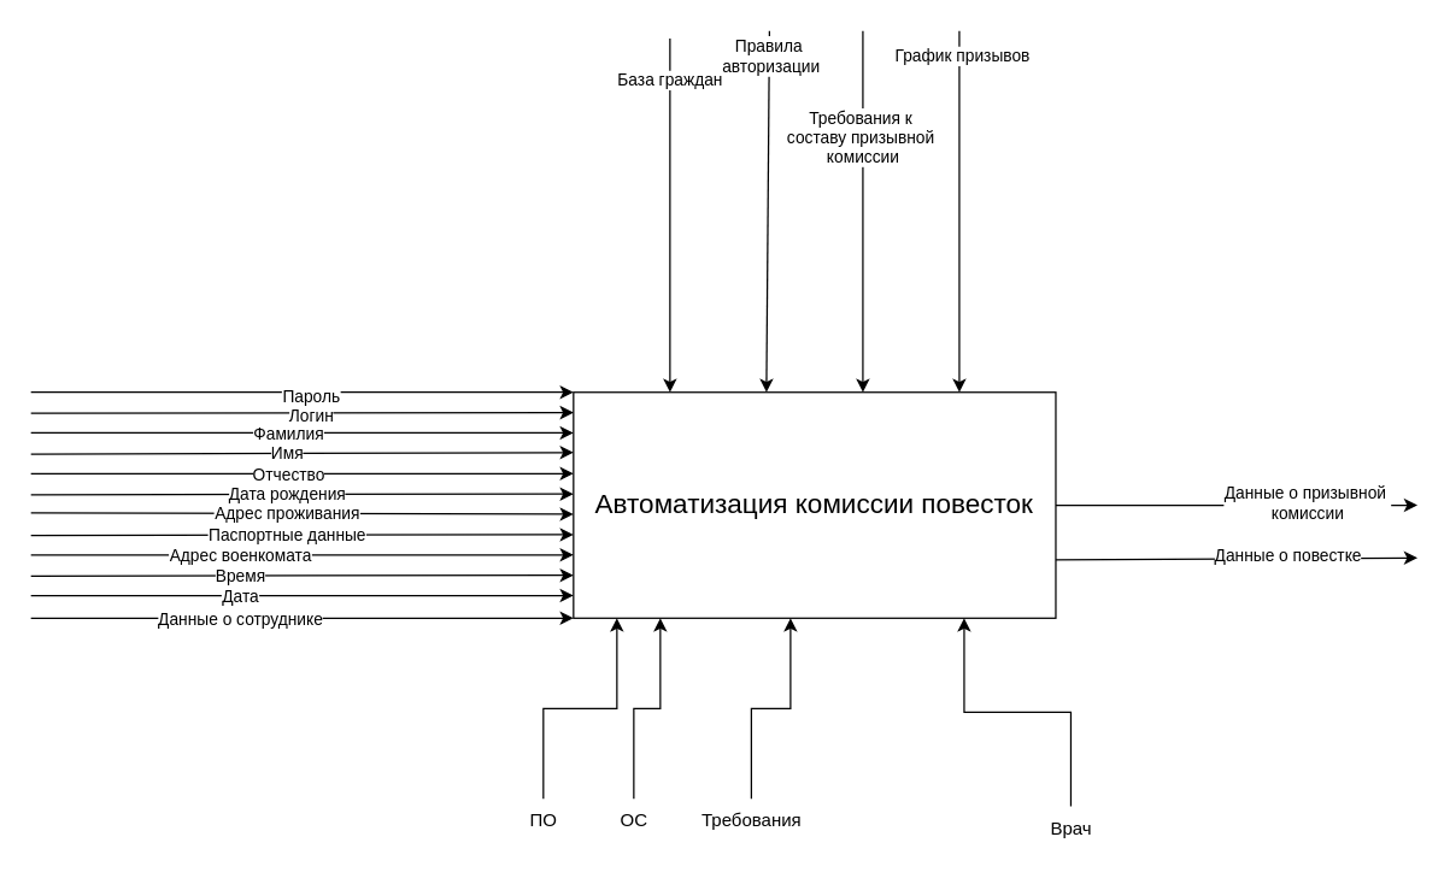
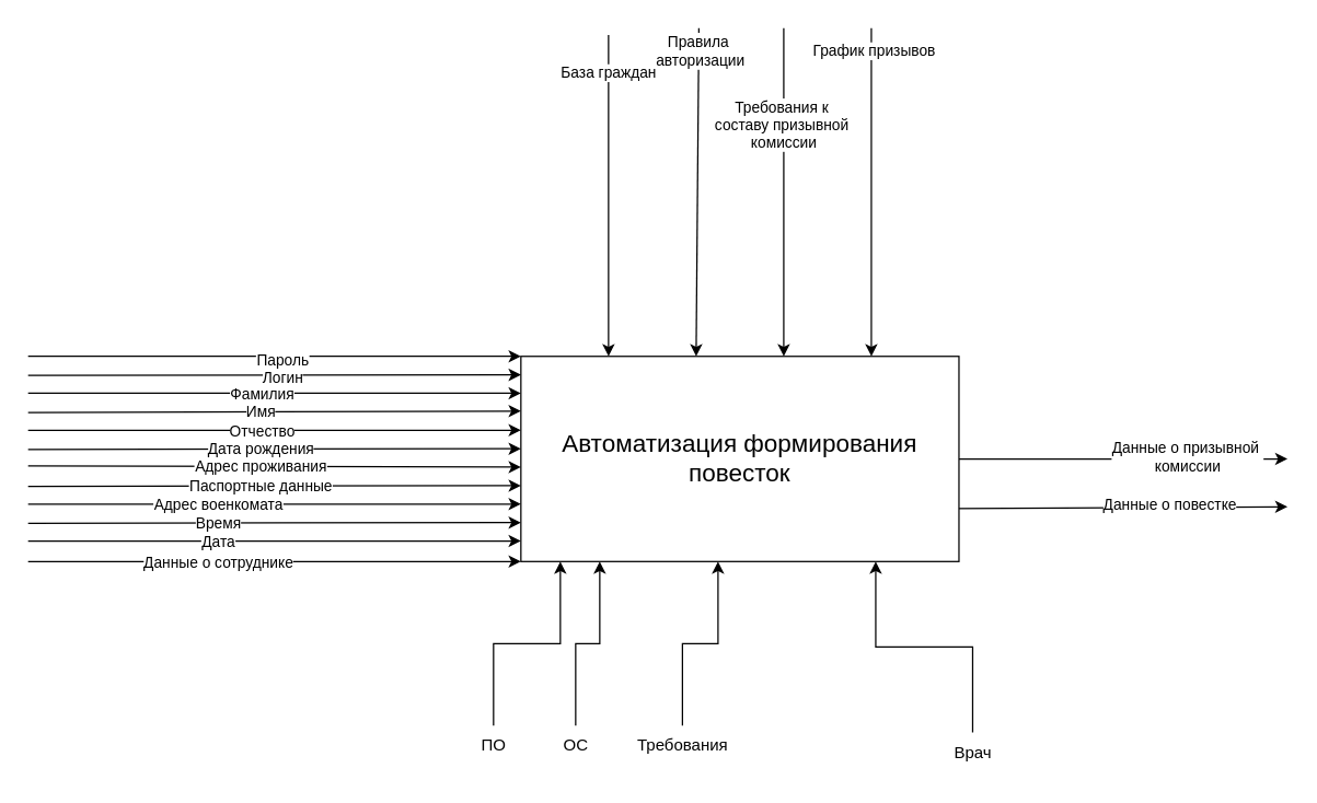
  <mxCell id="0" />
  <mxCell id="1" parent="0" />
  <mxCell id="2" style="rounded=0;orthogonalLoop=1;jettySize=auto;html=1;exitX=0.991;exitY=0.742;exitDx=0;exitDy=0;exitPerimeter=0;" parent="1" source="6" edge="1"><mxGeometry relative="1" as="geometry"><mxPoint x="940" y="370" as="targetPoint" /></mxGeometry></mxCell>
  <mxCell id="3" value="Данные о повестке" style="edgeLabel;html=1;align=center;verticalAlign=middle;resizable=0;points=[];" parent="2" vertex="1" connectable="0"><mxGeometry x="0.281" y="2" relative="1" as="geometry"><mxPoint as="offset" /></mxGeometry></mxCell>
  <mxCell id="4" style="edgeStyle=orthogonalEdgeStyle;rounded=0;orthogonalLoop=1;jettySize=auto;html=1;" parent="1" source="6" edge="1"><mxGeometry relative="1" as="geometry"><mxPoint x="940" y="335" as="targetPoint" /></mxGeometry></mxCell>
  <mxCell id="5" value="Данные о призывной&amp;nbsp;&lt;div&gt;комиссии&lt;/div&gt;" style="edgeLabel;html=1;align=center;verticalAlign=middle;resizable=0;points=[];" parent="4" vertex="1" connectable="0"><mxGeometry x="0.389" y="2" relative="1" as="geometry"><mxPoint as="offset" /></mxGeometry></mxCell>
- <mxCell id="6" value="Автоматизация комиссии повесток" style="rounded=0;whiteSpace=wrap;html=1;fontSize=18;points=[[0,0,0,0,0],[0,0.09,0,0,0],[0,0.18,0,0,0],[0,0.27,0,0,0],[0,0.36,0,0,0],[0,0.45,0,0,0],[0,0.54,0,0,0],[0,0.63,0,0,0],[0,0.72,0,0,0],[0,0.81,0,0,0],[0,0.9,0,0,0],[0,1,0,0,0],[0.09,1,0,0,0],[0.18,1,0,0,0],[0.2,0,0,0,0],[0.27,1,0,0,0],[0.36,1,0,0,0],[0.4,0,0,0,0],[0.45,1,0,0,0],[0.54,1,0,0,0],[0.6,0,0,0,0],[0.63,1,0,0,0],[0.72,1,0,0,0],[0.8,0,0,0,0],[0.81,1,0,0,0],[0.9,1,0,0,0],[1,0,0,0,0],[1,0.25,0,0,0],[1,0.5,0,0,0],[1,0.75,0,0,0],[1,1,0,0,0]];" parent="1" vertex="1"><mxGeometry x="380" y="260" width="320" height="150" as="geometry" /></mxCell>
+ <mxCell id="6" value="Автоматизация формирования повесток" style="rounded=0;whiteSpace=wrap;html=1;fontSize=18;points=[[0,0,0,0,0],[0,0.09,0,0,0],[0,0.18,0,0,0],[0,0.27,0,0,0],[0,0.36,0,0,0],[0,0.45,0,0,0],[0,0.54,0,0,0],[0,0.63,0,0,0],[0,0.72,0,0,0],[0,0.81,0,0,0],[0,0.9,0,0,0],[0,1,0,0,0],[0.09,1,0,0,0],[0.18,1,0,0,0],[0.2,0,0,0,0],[0.27,1,0,0,0],[0.36,1,0,0,0],[0.4,0,0,0,0],[0.45,1,0,0,0],[0.54,1,0,0,0],[0.6,0,0,0,0],[0.63,1,0,0,0],[0.72,1,0,0,0],[0.8,0,0,0,0],[0.81,1,0,0,0],[0.9,1,0,0,0],[1,0,0,0,0],[1,0.25,0,0,0],[1,0.5,0,0,0],[1,0.75,0,0,0],[1,1,0,0,0]];" parent="1" vertex="1"><mxGeometry x="380" y="260" width="320" height="150" as="geometry" /></mxCell>
  <mxCell id="7" value="" style="endArrow=classic;html=1;rounded=0;entryX=0;entryY=0.18;entryDx=0;entryDy=0;entryPerimeter=0;" parent="1" target="6" edge="1"><mxGeometry width="50" height="50" relative="1" as="geometry"><mxPoint x="20" y="287" as="sourcePoint" /><mxPoint x="769" y="463" as="targetPoint" /></mxGeometry></mxCell>
  <mxCell id="8" value="Фамилия" style="edgeLabel;html=1;align=center;verticalAlign=middle;resizable=0;points=[];container=0;" parent="7" vertex="1" connectable="0"><mxGeometry relative="1" as="geometry"><mxPoint x="-10" as="offset" /></mxGeometry></mxCell>
  <mxCell id="9" value="" style="endArrow=classic;html=1;rounded=0;" parent="1" edge="1"><mxGeometry width="50" height="50" relative="1" as="geometry"><mxPoint x="20" y="301" as="sourcePoint" /><mxPoint x="380" y="300" as="targetPoint" /></mxGeometry></mxCell>
  <mxCell id="10" value="Имя" style="edgeLabel;html=1;align=center;verticalAlign=middle;resizable=0;points=[];container=0;" parent="9" vertex="1" connectable="0"><mxGeometry relative="1" as="geometry"><mxPoint x="-10" as="offset" /></mxGeometry></mxCell>
  <mxCell id="11" value="" style="endArrow=classic;html=1;rounded=0;entryX=0;entryY=0.36;entryDx=0;entryDy=0;entryPerimeter=0;" parent="1" target="6" edge="1"><mxGeometry width="50" height="50" relative="1" as="geometry"><mxPoint x="20" y="314" as="sourcePoint" /><mxPoint x="576.087" y="494" as="targetPoint" /></mxGeometry></mxCell>
  <mxCell id="12" value="Отчество" style="edgeLabel;html=1;align=center;verticalAlign=middle;resizable=0;points=[];container=0;" parent="11" vertex="1" connectable="0"><mxGeometry relative="1" as="geometry"><mxPoint x="-10" as="offset" /></mxGeometry></mxCell>
  <mxCell id="13" value="" style="endArrow=classic;html=1;rounded=0;entryX=0;entryY=0.45;entryDx=0;entryDy=0;entryPerimeter=0;" parent="1" target="6" edge="1"><mxGeometry width="50" height="50" relative="1" as="geometry"><mxPoint x="20" y="328" as="sourcePoint" /><mxPoint x="767.983" y="494.32" as="targetPoint" /></mxGeometry></mxCell>
  <mxCell id="14" value="Дата рождения" style="edgeLabel;html=1;align=center;verticalAlign=middle;resizable=0;points=[];container=0;" parent="13" vertex="1" connectable="0"><mxGeometry relative="1" as="geometry"><mxPoint x="-10" as="offset" /></mxGeometry></mxCell>
  <mxCell id="15" value="" style="endArrow=classic;html=1;rounded=0;entryX=0;entryY=0.54;entryDx=0;entryDy=0;entryPerimeter=0;" parent="1" target="6" edge="1"><mxGeometry width="50" height="50" relative="1" as="geometry"><mxPoint x="20" y="340" as="sourcePoint" /><mxPoint x="769.235" y="506.32" as="targetPoint" /></mxGeometry></mxCell>
  <mxCell id="16" value="Адрес проживания" style="edgeLabel;html=1;align=center;verticalAlign=middle;resizable=0;points=[];container=0;" parent="15" vertex="1" connectable="0"><mxGeometry relative="1" as="geometry"><mxPoint x="-10" as="offset" /></mxGeometry></mxCell>
  <mxCell id="17" value="" style="endArrow=classic;html=1;rounded=0;entryX=0;entryY=0.63;entryDx=0;entryDy=0;entryPerimeter=0;" parent="1" target="6" edge="1"><mxGeometry width="50" height="50" relative="1" as="geometry"><mxPoint x="20" y="355" as="sourcePoint" /><mxPoint x="337.983" y="400" as="targetPoint" /></mxGeometry></mxCell>
  <mxCell id="18" value="Паспортные данные" style="edgeLabel;html=1;align=center;verticalAlign=middle;resizable=0;points=[];container=0;" parent="17" vertex="1" connectable="0"><mxGeometry relative="1" as="geometry"><mxPoint x="-10" as="offset" /></mxGeometry></mxCell>
  <mxCell id="19" value="" style="endArrow=classic;html=1;rounded=0;entryX=0;entryY=0.09;entryDx=0;entryDy=0;entryPerimeter=0;" parent="1" target="6" edge="1"><mxGeometry width="50" height="50" relative="1" as="geometry"><mxPoint x="20" y="274" as="sourcePoint" /><mxPoint x="30" y="205" as="targetPoint" /></mxGeometry></mxCell>
  <mxCell id="20" value="Логин" style="edgeLabel;html=1;align=center;verticalAlign=middle;resizable=0;points=[];" parent="19" vertex="1" connectable="0"><mxGeometry x="0.044" y="-2" relative="1" as="geometry"><mxPoint x="-3" as="offset" /></mxGeometry></mxCell>
  <mxCell id="21" value="" style="endArrow=classic;html=1;rounded=0;entryX=0;entryY=0;entryDx=0;entryDy=0;entryPerimeter=0;" parent="1" target="6" edge="1"><mxGeometry width="50" height="50" relative="1" as="geometry"><mxPoint x="20" y="260" as="sourcePoint" /><mxPoint x="170" y="290" as="targetPoint" /></mxGeometry></mxCell>
  <mxCell id="22" value="Пароль" style="edgeLabel;html=1;align=center;verticalAlign=middle;resizable=0;points=[];" parent="21" vertex="1" connectable="0"><mxGeometry x="0.044" y="-2" relative="1" as="geometry"><mxPoint x="-3" as="offset" /></mxGeometry></mxCell>
  <mxCell id="23" value="" style="endArrow=classic;html=1;rounded=0;entryX=0;entryY=0.72;entryDx=0;entryDy=0;entryPerimeter=0;" parent="1" target="6" edge="1"><mxGeometry width="50" height="50" relative="1" as="geometry"><mxPoint x="20" y="368" as="sourcePoint" /><mxPoint x="755" y="563" as="targetPoint" /></mxGeometry></mxCell>
  <mxCell id="24" value="Адрес военкомата" style="edgeLabel;html=1;align=center;verticalAlign=middle;resizable=0;points=[];" parent="23" vertex="1" connectable="0"><mxGeometry x="0.044" y="-2" relative="1" as="geometry"><mxPoint x="-50" y="-2" as="offset" /></mxGeometry></mxCell>
  <mxCell id="25" value="" style="endArrow=classic;html=1;rounded=0;entryX=0;entryY=0.81;entryDx=0;entryDy=0;entryPerimeter=0;" parent="1" target="6" edge="1"><mxGeometry width="50" height="50" relative="1" as="geometry"><mxPoint x="20" y="382" as="sourcePoint" /><mxPoint x="755" y="583" as="targetPoint" /></mxGeometry></mxCell>
  <mxCell id="26" value="Время" style="edgeLabel;html=1;align=center;verticalAlign=middle;resizable=0;points=[];" parent="25" vertex="1" connectable="0"><mxGeometry x="0.044" y="-2" relative="1" as="geometry"><mxPoint x="-50" y="-2" as="offset" /></mxGeometry></mxCell>
  <mxCell id="27" value="" style="endArrow=classic;html=1;rounded=0;entryX=0;entryY=0.9;entryDx=0;entryDy=0;entryPerimeter=0;" parent="1" target="6" edge="1"><mxGeometry width="50" height="50" relative="1" as="geometry"><mxPoint x="20" y="395" as="sourcePoint" /><mxPoint x="755" y="603" as="targetPoint" /></mxGeometry></mxCell>
  <mxCell id="28" value="Дата" style="edgeLabel;html=1;align=center;verticalAlign=middle;resizable=0;points=[];" parent="27" vertex="1" connectable="0"><mxGeometry x="0.044" y="-2" relative="1" as="geometry"><mxPoint x="-50" y="-2" as="offset" /></mxGeometry></mxCell>
  <mxCell id="29" value="" style="endArrow=classic;html=1;rounded=0;entryX=0.8;entryY=0;entryDx=0;entryDy=0;entryPerimeter=0;jumpStyle=arc;" parent="1" target="6" edge="1"><mxGeometry width="50" height="50" relative="1" as="geometry"><mxPoint x="636" y="20" as="sourcePoint" /><mxPoint x="680" y="470" as="targetPoint" /></mxGeometry></mxCell>
  <mxCell id="30" value="График призывов" style="edgeLabel;html=1;align=center;verticalAlign=middle;resizable=0;points=[];" parent="29" vertex="1" connectable="0"><mxGeometry x="-0.869" y="1" relative="1" as="geometry"><mxPoint as="offset" /></mxGeometry></mxCell>
  <mxCell id="31" value="" style="endArrow=classic;html=1;rounded=0;entryX=0.4;entryY=0;entryDx=0;entryDy=0;entryPerimeter=0;jumpStyle=arc;" parent="1" target="6" edge="1"><mxGeometry width="50" height="50" relative="1" as="geometry"><mxPoint x="510" y="20" as="sourcePoint" /><mxPoint x="130" y="145" as="targetPoint" /></mxGeometry></mxCell>
  <mxCell id="32" value="Правила&amp;nbsp;&lt;div&gt;авторизации&lt;/div&gt;" style="edgeLabel;html=1;align=center;verticalAlign=middle;resizable=0;points=[];" parent="31" vertex="1" connectable="0"><mxGeometry x="-0.869" y="1" relative="1" as="geometry"><mxPoint as="offset" /></mxGeometry></mxCell>
  <mxCell id="33" value="" style="endArrow=classic;html=1;rounded=0;entryX=0.6;entryY=0;entryDx=0;entryDy=0;entryPerimeter=0;" parent="1" target="6" edge="1"><mxGeometry width="50" height="50" relative="1" as="geometry"><mxPoint x="572" y="20" as="sourcePoint" /><mxPoint x="620" y="260" as="targetPoint" /></mxGeometry></mxCell>
  <mxCell id="34" value="Требования к&amp;nbsp;&lt;div&gt;составу призывной&amp;nbsp;&lt;/div&gt;&lt;div&gt;комиссии&lt;/div&gt;" style="edgeLabel;html=1;align=center;verticalAlign=middle;resizable=0;points=[];" parent="33" vertex="1" connectable="0"><mxGeometry x="-0.682" y="-1" relative="1" as="geometry"><mxPoint y="32" as="offset" /></mxGeometry></mxCell>
  <mxCell id="35" value="" style="endArrow=classic;html=1;rounded=0;entryX=0.2;entryY=0;entryDx=0;entryDy=0;entryPerimeter=0;" parent="1" target="6" edge="1"><mxGeometry width="50" height="50" relative="1" as="geometry"><mxPoint x="444" y="25" as="sourcePoint" /><mxPoint x="324" y="265" as="targetPoint" /></mxGeometry></mxCell>
  <mxCell id="36" value="База граждан" style="edgeLabel;html=1;align=center;verticalAlign=middle;resizable=0;points=[];" parent="35" vertex="1" connectable="0"><mxGeometry x="-0.774" y="-1" relative="1" as="geometry"><mxPoint as="offset" /></mxGeometry></mxCell>
  <mxCell id="37" value="ПО" style="text;html=1;align=center;verticalAlign=middle;whiteSpace=wrap;rounded=0;fontColor=#000000;" parent="1" vertex="1"><mxGeometry x="328.5" y="530" width="63" height="30" as="geometry" /></mxCell>
  <mxCell id="38" value="ОС" style="text;html=1;align=center;verticalAlign=middle;whiteSpace=wrap;rounded=0;fontColor=#000000;" parent="1" vertex="1"><mxGeometry x="388.5" y="530" width="63" height="30" as="geometry" /></mxCell>
  <mxCell id="39" value="Требования" style="text;html=1;align=center;verticalAlign=middle;whiteSpace=wrap;rounded=0;fontColor=#000000;" parent="1" vertex="1"><mxGeometry x="451.5" y="530" width="93" height="30" as="geometry" /></mxCell>
  <mxCell id="40" value="Врач" style="text;html=1;align=center;verticalAlign=middle;whiteSpace=wrap;rounded=0;fontColor=#000000;" parent="1" vertex="1"><mxGeometry x="663.5" y="535" width="93" height="30" as="geometry" /></mxCell>
  <mxCell id="41" style="edgeStyle=orthogonalEdgeStyle;rounded=0;orthogonalLoop=1;jettySize=auto;html=1;entryX=0.09;entryY=1;entryDx=0;entryDy=0;entryPerimeter=0;" parent="1" source="37" target="6" edge="1"><mxGeometry relative="1" as="geometry" /></mxCell>
  <mxCell id="42" style="edgeStyle=orthogonalEdgeStyle;rounded=0;orthogonalLoop=1;jettySize=auto;html=1;entryX=0.18;entryY=1;entryDx=0;entryDy=0;entryPerimeter=0;" parent="1" source="38" target="6" edge="1"><mxGeometry relative="1" as="geometry" /></mxCell>
  <mxCell id="43" style="edgeStyle=orthogonalEdgeStyle;rounded=0;orthogonalLoop=1;jettySize=auto;html=1;entryX=0.45;entryY=1;entryDx=0;entryDy=0;entryPerimeter=0;" parent="1" source="39" target="6" edge="1"><mxGeometry relative="1" as="geometry" /></mxCell>
  <mxCell id="44" style="edgeStyle=orthogonalEdgeStyle;rounded=0;orthogonalLoop=1;jettySize=auto;html=1;entryX=0.81;entryY=1;entryDx=0;entryDy=0;entryPerimeter=0;" parent="1" source="40" target="6" edge="1"><mxGeometry relative="1" as="geometry" /></mxCell>
  <mxCell id="45" value="" style="endArrow=classic;html=1;rounded=0;entryX=0;entryY=1;entryDx=0;entryDy=0;entryPerimeter=0;" parent="1" target="6" edge="1"><mxGeometry width="50" height="50" relative="1" as="geometry"><mxPoint x="20" y="410" as="sourcePoint" /><mxPoint x="340" y="430" as="targetPoint" /></mxGeometry></mxCell>
  <mxCell id="46" value="Данные о сотруднике" style="edgeLabel;html=1;align=center;verticalAlign=middle;resizable=0;points=[];" parent="45" vertex="1" connectable="0"><mxGeometry x="0.044" y="-2" relative="1" as="geometry"><mxPoint x="-50" y="-2" as="offset" /></mxGeometry></mxCell>
